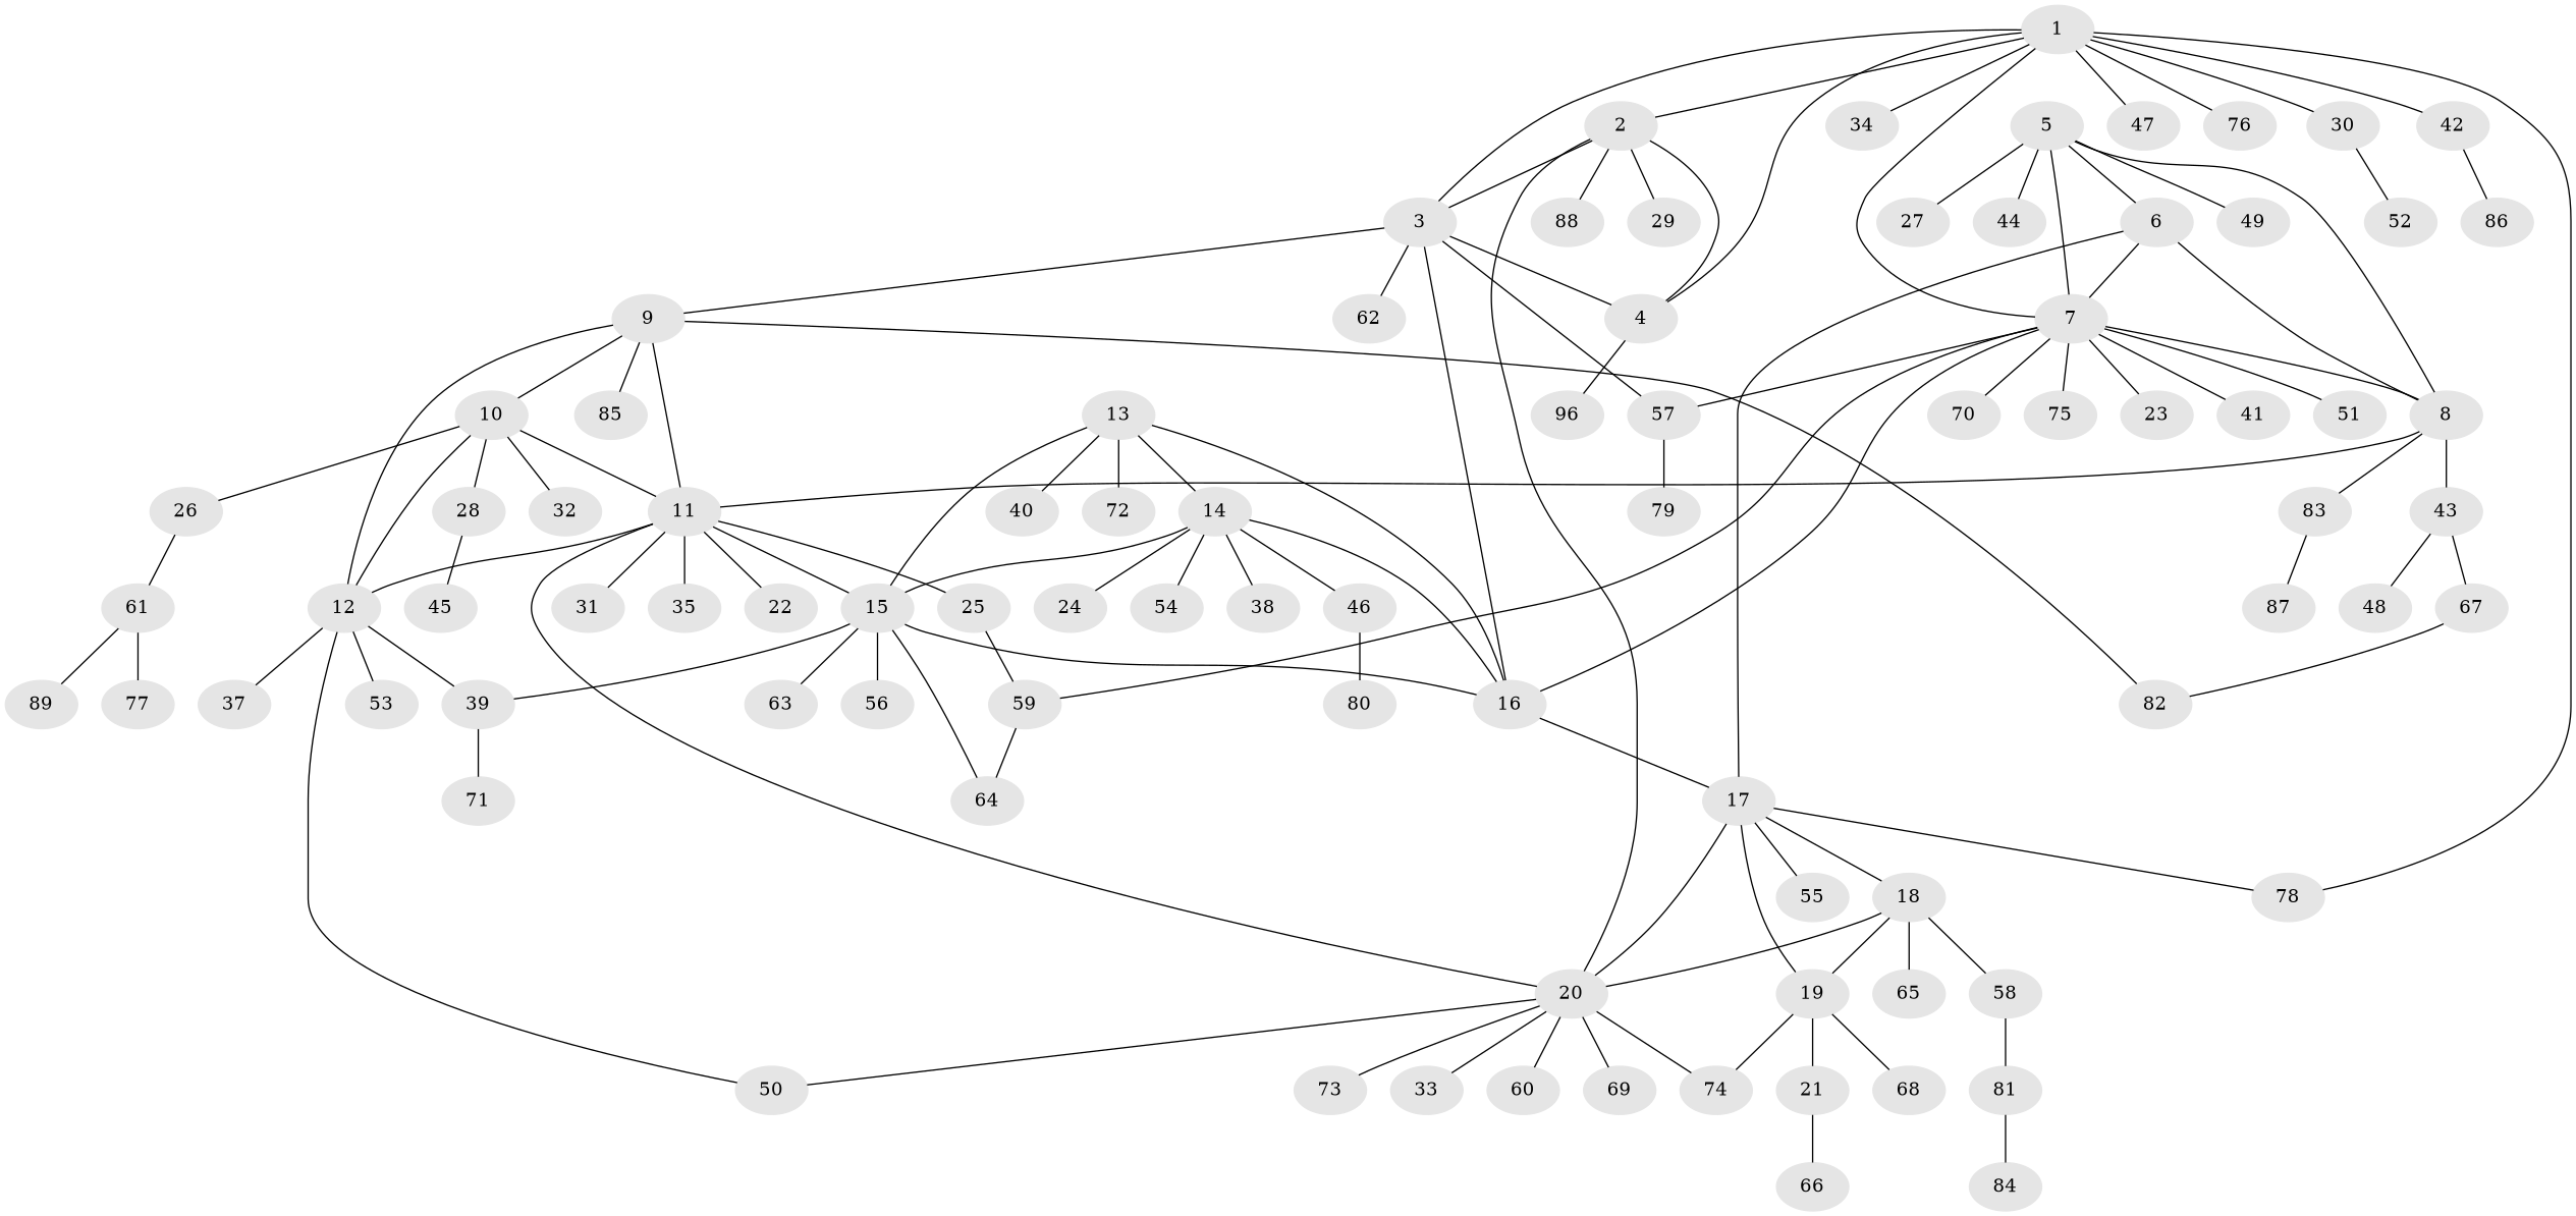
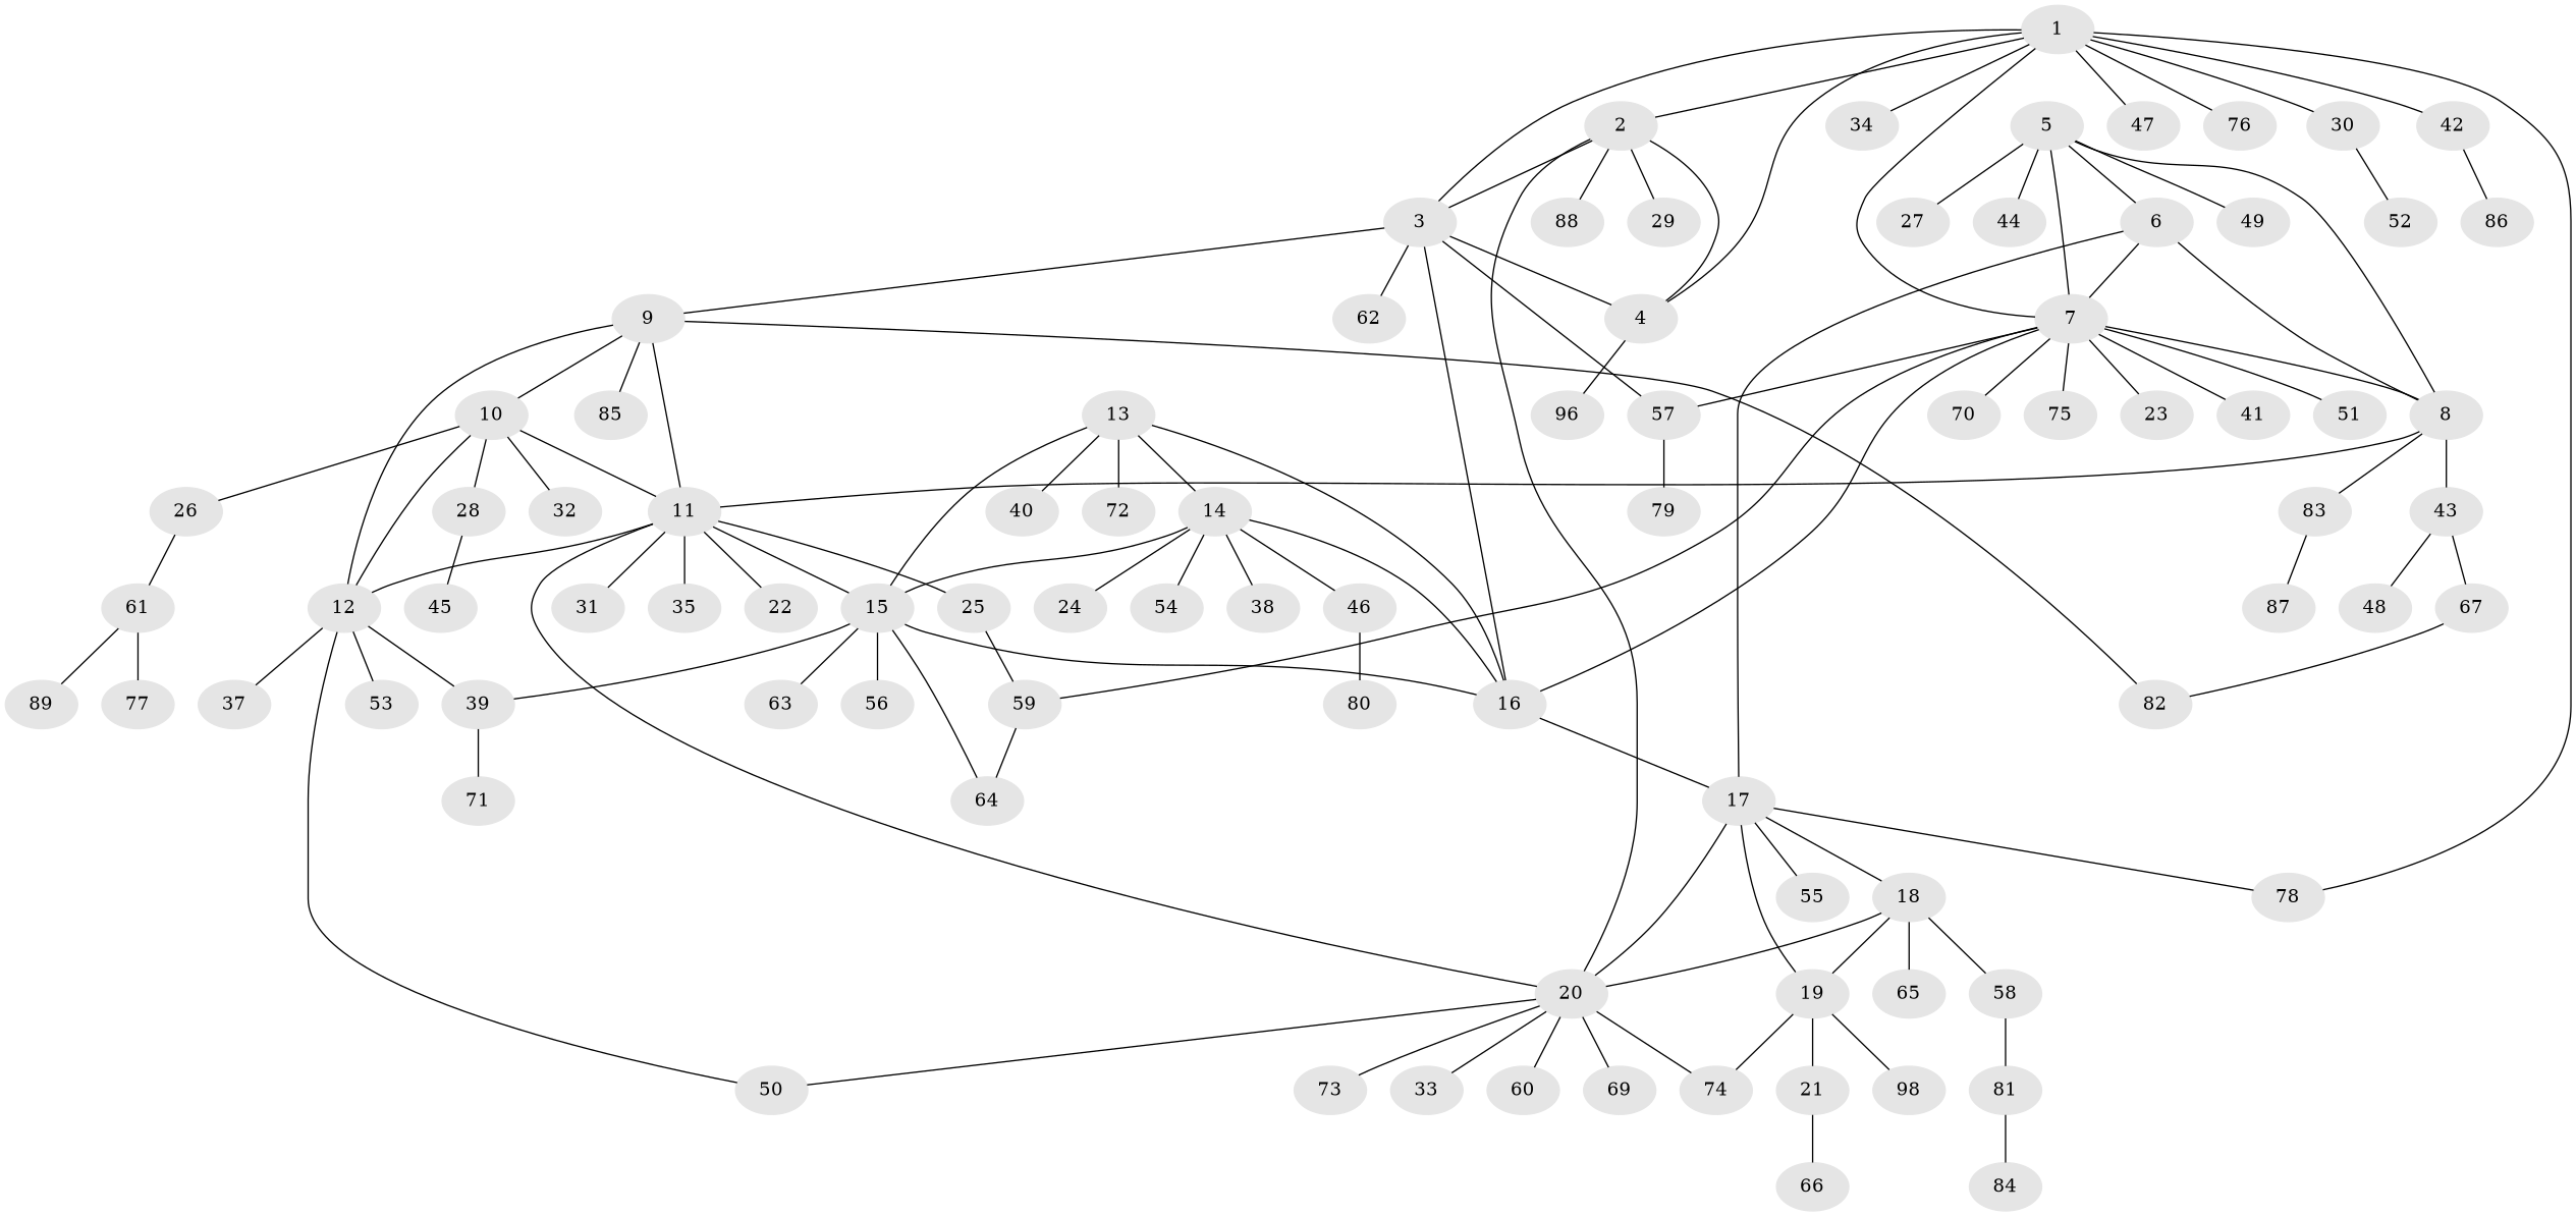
  graph {
    node [color=gray90 style=filled]
    1
    2
    3
    4
    7
    30
    34
    42
    47
    76
    78
    20
    29
    88
    9
    16
    57
    62
    n19 [label=96]
    8
    23
    41
    51
    59
    70
    75
    52
    86
    50
    33
    60
    69
    73
    74
    11
    10
    12
    82
    85
    17
    79
    5
    6
    27
    44
    49
    43
    83
    18
    19
    55
    64
    15
    22
    25
    31
    35
    48
    67
    87
    26
    28
    32
    37
    39
    53
    61
    45
    56
    63
    71
    13
    14
    40
    72
    24
    38
    46
    54
    80
    58
    65
    21
-   68
+   68 [label=98]
    81
    66
    77
    89
    84
    1 -- 2
    1 -- 3
    1 -- 4
    1 -- 7
    1 -- 30
    1 -- 34
    1 -- 42
    1 -- 47
    1 -- 76
    1 -- 78
    2 -- 3
    2 -- 4
    2 -- 20
    2 -- 29
    2 -- 88
    3 -- 4
    3 -- 9
    3 -- 16
    3 -- 57
    3 -- 62
    4 -- n19
    7 -- 16
    7 -- 57
    7 -- 8
    7 -- 23
    7 -- 41
    7 -- 51
    7 -- 59
    7 -- 70
    7 -- 75
    30 -- 52
    42 -- 86
    20 -- 50
    20 -- 33
    20 -- 60
    20 -- 69
    20 -- 73
    20 -- 74
    9 -- 11
    9 -- 10
    9 -- 12
    9 -- 82
    9 -- 85
    16 -- 17
    57 -- 79
    8 -- 11
    8 -- 43
    8 -- 83
    59 -- 64
    11 -- 20
    11 -- 12
    11 -- 15
    11 -- 22
    11 -- 25
    11 -- 31
    11 -- 35
    10 -- 11
    10 -- 12
    10 -- 26
    10 -- 28
    10 -- 32
    12 -- 50
    12 -- 37
    12 -- 39
    12 -- 53
    17 -- 78
    17 -- 20
    17 -- 18
    17 -- 19
    17 -- 55
    5 -- 7
    5 -- 8
    5 -- 6
    5 -- 27
    5 -- 44
    5 -- 49
    6 -- 7
    6 -- 8
    6 -- 17
    43 -- 48
    43 -- 67
    83 -- 87
    18 -- 20
    18 -- 19
    18 -- 58
    18 -- 65
    19 -- 74
    19 -- 21
    19 -- 68
    15 -- 16
    15 -- 64
    15 -- 39
    15 -- 56
    15 -- 63
    25 -- 59
    67 -- 82
    26 -- 61
    28 -- 45
    39 -- 71
    61 -- 77
    61 -- 89
    13 -- 16
    13 -- 15
    13 -- 14
    13 -- 40
    13 -- 72
    14 -- 16
    14 -- 15
    14 -- 24
    14 -- 38
    14 -- 46
    14 -- 54
    46 -- 80
    58 -- 81
    21 -- 66
    81 -- 84
  }
